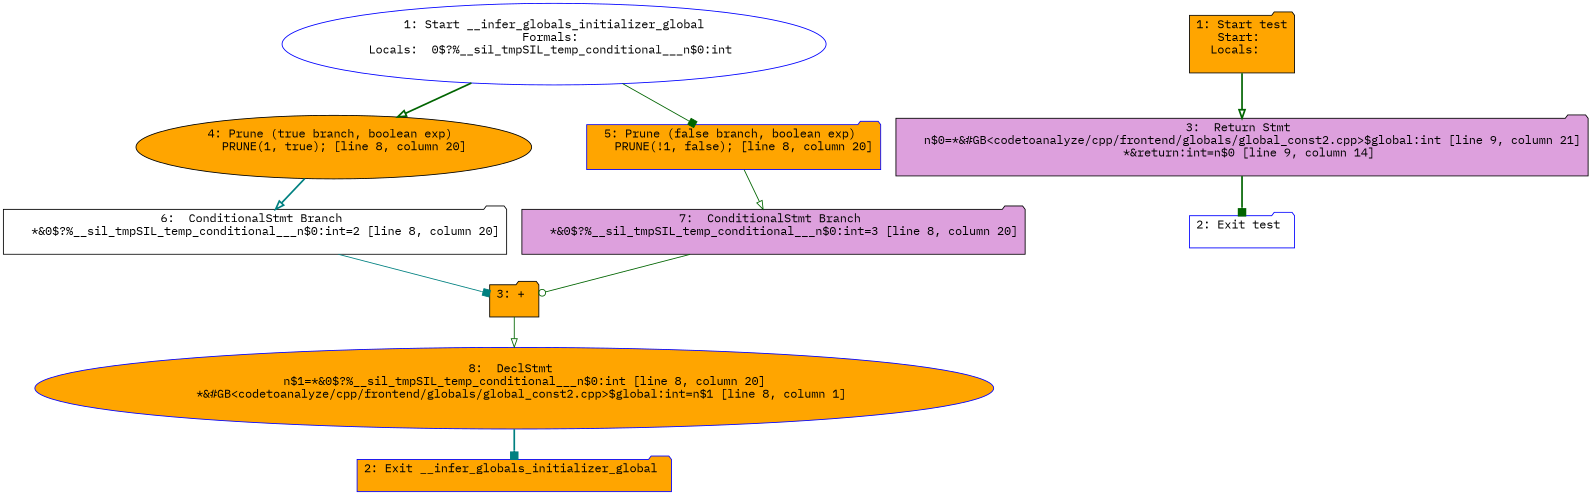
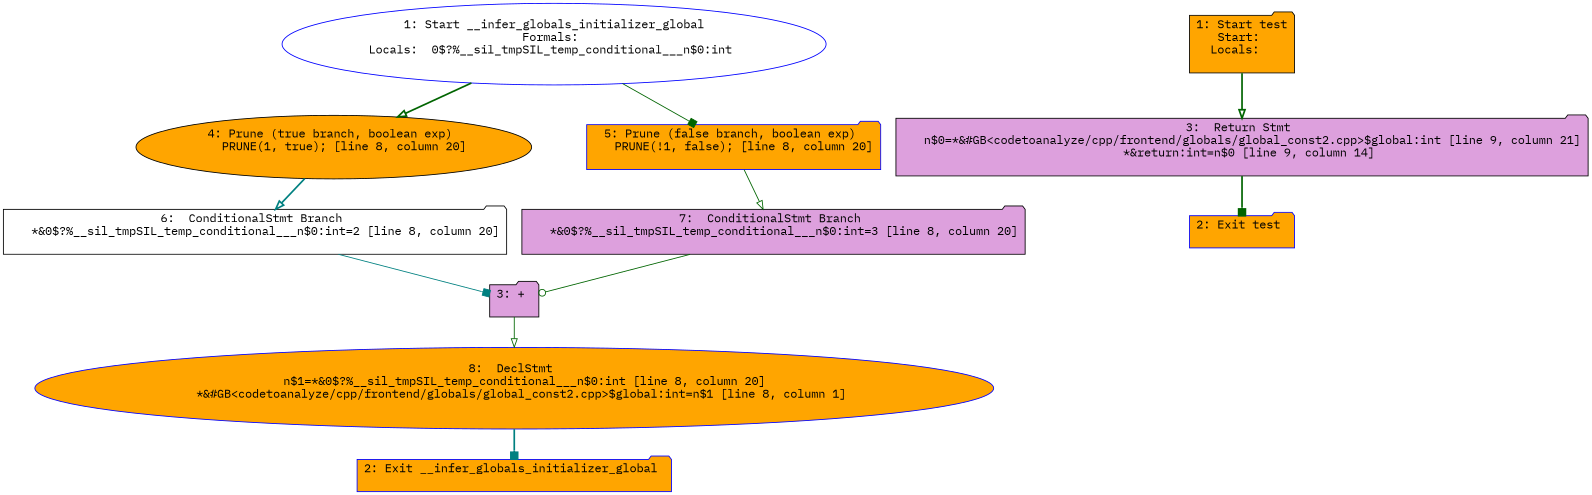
  digraph {
    fontname="IBM Plex Mono"
    node [color=black fillcolor=orange fontname="IBM Plex Mono" shape=folder style=filled]
    edge [arrowhead=onormal color=darkgreen fontname="IBM Plex Mono" style=bold]
    n1 [color=blue fillcolor=white label="1: Start __infer_globals_initializer_global\nFormals: \nLocals:  0$?%__sil_tmpSIL_temp_conditional___n$0:int \n  " shape=ellipse]
    n2 [label="4: Prune (true branch, boolean exp) \n   PRUNE(1, true); [line 8, column 20]\n " shape=ellipse]
    n3 [color=blue label="5: Prune (false branch, boolean exp) \n   PRUNE(!1, false); [line 8, column 20]\n "]
    n4 [fillcolor=white label="6:  ConditionalStmt Branch \n   *&0$?%__sil_tmpSIL_temp_conditional___n$0:int=2 [line 8, column 20]\n "]
    n5 [fillcolor=plum label="7:  ConditionalStmt Branch \n   *&0$?%__sil_tmpSIL_temp_conditional___n$0:int=3 [line 8, column 20]\n "]
-   n6 [label="3: + \n  "]
+   n6 [fillcolor=plum label="3: + \n  "]
    n7 [color=blue label="2: Exit __infer_globals_initializer_global \n  "]
    n8 [color=blue label="8:  DeclStmt \n   n$1=*&0$?%__sil_tmpSIL_temp_conditional___n$0:int [line 8, column 20]\n  *&#GB<codetoanalyze/cpp/frontend/globals/global_const2.cpp>$global:int=n$1 [line 8, column 1]\n " shape=ellipse]
    n9 [label="1: Start test\nStart: \nLocals:  \n  "]
    n10 [fillcolor=plum label="3:  Return Stmt \n   n$0=*&#GB<codetoanalyze/cpp/frontend/globals/global_const2.cpp>$global:int [line 9, column 21]\n  *&return:int=n$0 [line 9, column 14]\n "]
-   n11 [color=blue fillcolor=white label="2: Exit test \n  "]
+   n11 [color=blue label="2: Exit test \n  "]
    n1 -> n2
    n1 -> n3 [arrowhead=box style=solid]
    n2 -> n4 [color=teal]
    n3 -> n5 [style=solid]
    n4 -> n6 [arrowhead=box color=teal style=solid]
    n5 -> n6 [arrowhead=odot style=solid]
    n6 -> n8 [style=solid]
    n8 -> n7 [arrowhead=box color=teal]
    n9 -> n10
    n10 -> n11 [arrowhead=box]
  }
